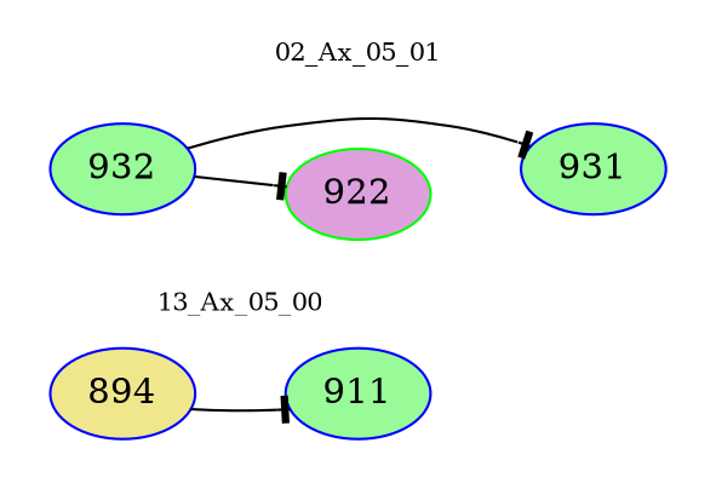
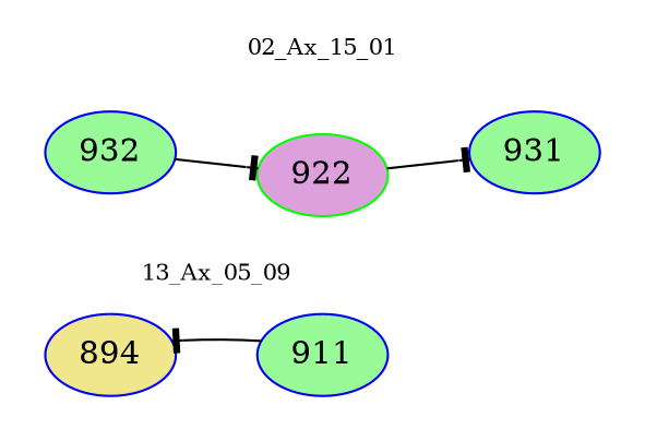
  digraph {
    rankdir=LR
    node [color=blue fillcolor=palegreen style=filled]
    edge [arrowhead=tee color=black]
    n1 [fillcolor=khaki label=894]
    n2 [label=911]
    n3 [label=932]
    n4 [color=green fillcolor=plum label=922]
    n5 [label=931]
    subgraph cluster_1 {
      color=white
      fontsize=10
-     label="13_Ax_05_00"
+     label="13_Ax_05_09"
      n1
      n2
    }
    subgraph cluster_2 {
      color=white
      fontsize=10
-     label="02_Ax_05_01"
+     label="02_Ax_15_01"
      n3
      n4
      n5
    }
-   n1 -> n2
+   n2 -> n1
    n3 -> n4
-   n3 -> n5
+   n4 -> n5
  }
